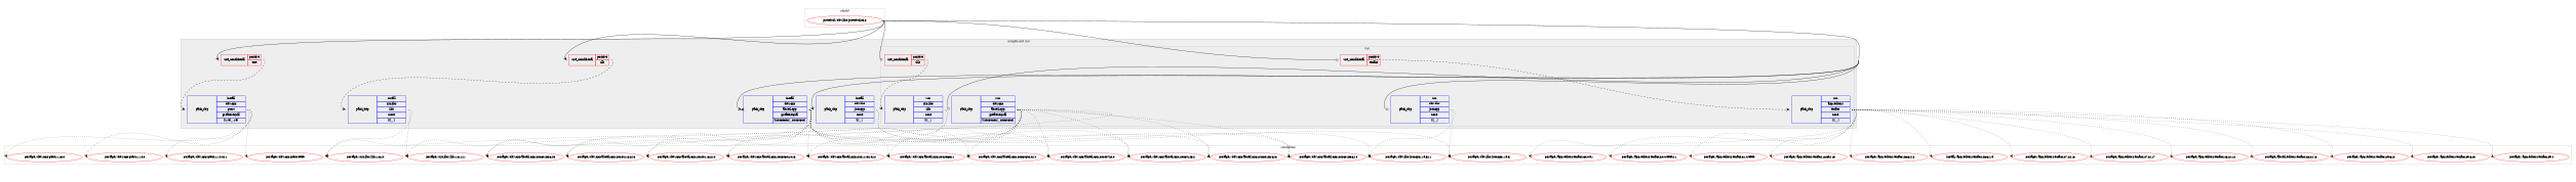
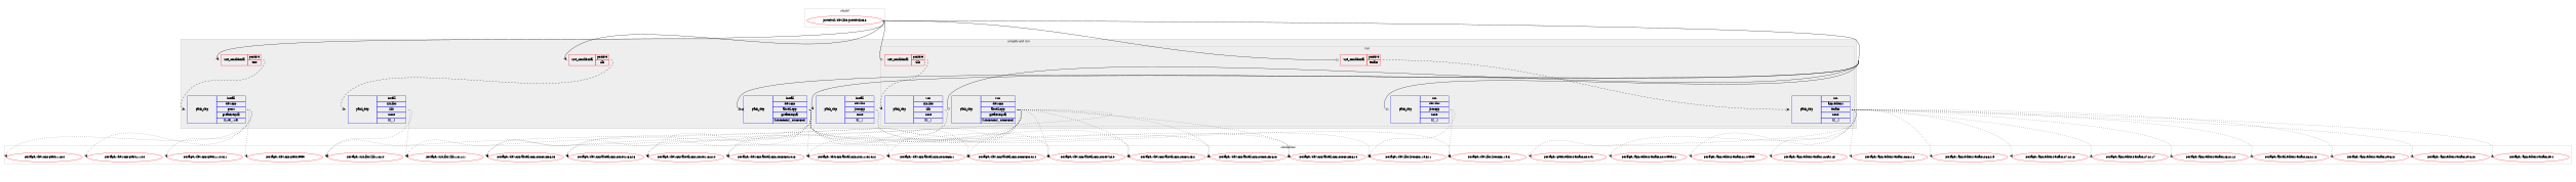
  digraph {
    compound=true
    concentrate=true
    fontname="DejaVu Serif"
    fontsize=10
    newrank=true
    rankdir=TB
    ranksep=1.5
    node [color=red fontname="DejaVu Serif" fontsize=10]
    edge [arrowhead=vee fontname="DejaVu Serif" headport=w style=dotted tailport=e weight=100]
    n1 [label="protobuf://dev-libs/protobuf-25.3" width=4]
    n2 [color=blue label=<<TABLE BORDER="0" CELLBORDER="1" CELLSPACING="0" CELLPADDING="4" WIDTH="220"><TR><TD ROWSPAN="6" CELLPADDING="30">pack_dep</TD></TR><TR><TD WIDTH="110">install</TD></TR><TR><TD>dev-cpp</TD></TR><TR><TD>gtest</TD></TR><TR><TD>greaterequal</TD></TR><TR><TD>[[1,9],,,1.9]</TD></TR></TABLE>> shape=none]
    n3 [label=<<TABLE BORDER="0" CELLBORDER="1" CELLSPACING="0" CELLPADDING="4"><TR><TD ROWSPAN="3" CELLPADDING="10">use_conditional</TD></TR><TR><TD>positive</TD></TR><TR><TD>test</TD></TR></TABLE>> shape=none]
    n4 [color=blue label=<<TABLE BORDER="0" CELLBORDER="1" CELLSPACING="0" CELLPADDING="4" WIDTH="220"><TR><TD ROWSPAN="6" CELLPADDING="30">pack_dep</TD></TR><TR><TD WIDTH="110">install</TD></TR><TR><TD>sys-libs</TD></TR><TR><TD>zlib</TD></TR><TR><TD>none</TD></TR><TR><TD>[[],,,,]</TD></TR></TABLE>> shape=none]
    n5 [label=<<TABLE BORDER="0" CELLBORDER="1" CELLSPACING="0" CELLPADDING="4"><TR><TD ROWSPAN="3" CELLPADDING="10">use_conditional</TD></TR><TR><TD>positive</TD></TR><TR><TD>zlib</TD></TR></TABLE>> shape=none]
    n6 [color=blue label=<<TABLE BORDER="0" CELLBORDER="1" CELLSPACING="0" CELLPADDING="4" WIDTH="220"><TR><TD ROWSPAN="6" CELLPADDING="30">pack_dep</TD></TR><TR><TD WIDTH="110">install</TD></TR><TR><TD>dev-cpp</TD></TR><TR><TD>abseil-cpp</TD></TR><TR><TD>greaterequal</TD></TR><TR><TD>[[20230802],,,20230802]</TD></TR></TABLE>> shape=none]
    n7 [color=blue label=<<TABLE BORDER="0" CELLBORDER="1" CELLSPACING="0" CELLPADDING="4" WIDTH="220"><TR><TD ROWSPAN="6" CELLPADDING="30">pack_dep</TD></TR><TR><TD WIDTH="110">install</TD></TR><TR><TD>dev-libs</TD></TR><TR><TD>jsoncpp</TD></TR><TR><TD>none</TD></TR><TR><TD>[[],,,,]</TD></TR></TABLE>> shape=none]
    n8 [color=blue label=<<TABLE BORDER="0" CELLBORDER="1" CELLSPACING="0" CELLPADDING="4" WIDTH="220"><TR><TD ROWSPAN="6" CELLPADDING="30">pack_dep</TD></TR><TR><TD WIDTH="110">run</TD></TR><TR><TD>app-editors</TD></TR><TR><TD>emacs</TD></TR><TR><TD>none</TD></TR><TR><TD>[[],,,,]</TD></TR></TABLE>> shape=none]
    n9 [label=<<TABLE BORDER="0" CELLBORDER="1" CELLSPACING="0" CELLPADDING="4"><TR><TD ROWSPAN="3" CELLPADDING="10">use_conditional</TD></TR><TR><TD>positive</TD></TR><TR><TD>emacs</TD></TR></TABLE>> shape=none]
    n10 [color=blue label=<<TABLE BORDER="0" CELLBORDER="1" CELLSPACING="0" CELLPADDING="4" WIDTH="220"><TR><TD ROWSPAN="6" CELLPADDING="30">pack_dep</TD></TR><TR><TD WIDTH="110">run</TD></TR><TR><TD>sys-libs</TD></TR><TR><TD>zlib</TD></TR><TR><TD>none</TD></TR><TR><TD>[[],,,,]</TD></TR></TABLE>> shape=none]
    n11 [label=<<TABLE BORDER="0" CELLBORDER="1" CELLSPACING="0" CELLPADDING="4"><TR><TD ROWSPAN="3" CELLPADDING="10">use_conditional</TD></TR><TR><TD>positive</TD></TR><TR><TD>zlib</TD></TR></TABLE>> shape=none]
    n12 [color=blue label=<<TABLE BORDER="0" CELLBORDER="1" CELLSPACING="0" CELLPADDING="4" WIDTH="220"><TR><TD ROWSPAN="6" CELLPADDING="30">pack_dep</TD></TR><TR><TD WIDTH="110">run</TD></TR><TR><TD>dev-cpp</TD></TR><TR><TD>abseil-cpp</TD></TR><TR><TD>greaterequal</TD></TR><TR><TD>[[20230802],,,20230802]</TD></TR></TABLE>> shape=none]
    n13 [color=blue label=<<TABLE BORDER="0" CELLBORDER="1" CELLSPACING="0" CELLPADDING="4" WIDTH="220"><TR><TD ROWSPAN="6" CELLPADDING="30">pack_dep</TD></TR><TR><TD WIDTH="110">run</TD></TR><TR><TD>dev-libs</TD></TR><TR><TD>jsoncpp</TD></TR><TR><TD>none</TD></TR><TR><TD>[[],,,,]</TD></TR></TABLE>> shape=none]
    n14 [label="portage://dev-cpp/gtest-9999" width=4]
    n15 [label="portage://dev-cpp/gtest-1.14.0-r1" width=4]
    n16 [label="portage://dev-cpp/gtest-1.14.0" width=4]
    n17 [label="portage://dev-cpp/gtest-1.13.0" width=4]
    n18 [label="portage://sys-libs/zlib-1.3.1-r1" width=4]
    n19 [label="portage://sys-libs/zlib-1.3-r4" width=4]
    n20 [label="portage://dev-cpp/abseil-cpp-20240722.0" width=4]
    n21 [label="portage://dev-cpp/abseil-cpp-20240116.2-r4" width=4]
    n22 [label="portage://dev-cpp/abseil-cpp-20240116.2-r3" width=4]
    n23 [label="portage://dev-cpp/abseil-cpp-20230802.0-r4" width=4]
    n24 [label="portage://dev-cpp/abseil-cpp-20230802.0-r3" width=4]
    n25 [label="portage://dev-cpp/abseil-cpp-20230125.3-r5" width=4]
    n26 [label="portage://dev-cpp/abseil-cpp-20230125.3-r4" width=4]
    n27 [label="portage://dev-cpp/abseil-cpp-20230125.3-r3" width=4]
    n28 [label="portage://dev-cpp/abseil-cpp-20230125.2" width=4]
    n29 [label="portage://dev-cpp/abseil-cpp-20220623.1" width=4]
-   n30 [label="portage://dev-cpp/abseil-cpp-20211102.0-r2" width=4]
+   n30 [label="portage://test-cpp/abseil-cpp-20211102.0-r2" width=4]
    n31 [label="portage://dev-libs/jsoncpp-1.9.5-r1" width=4]
    n32 [label="portage://dev-libs/jsoncpp-1.9.5" width=4]
    n33 [label="portage://app-editors/emacs-31.0.9999" width=4]
    n34 [label="portage://app-editors/emacs-30.0.9999-r1" width=4]
-   n35 [label="portage://app-editors/emacs-30.0.91" width=4]
+   n35 [label="portage://gtest-editors/emacs-30.0.91" width=4]
    n36 [label="portage://app-editors/emacs-29.4" width=4]
    n37 [label="portage://app-editors/emacs-29.3-r3" width=4]
    n38 [label="portage://app-editors/emacs-29.3-r2" width=4]
    n39 [label="portage://abseil-editors/emacs-28.2-r13" width=4]
    n40 [label="portage://app-editors/emacs-28.2-r12" width=4]
    n41 [label="portage://app-editors/emacs-27.2-r17" width=4]
    n42 [label="portage://app-editors/emacs-27.2-r16" width=4]
-   n43 [label="install://app-editors/emacs-26.3-r19" width=4]
+   n43 [label="portage://app-editors/emacs-26.3-r19" width=4]
    n44 [label="portage://app-editors/emacs-26.3-r18" width=4]
    n45 [label="portage://app-editors/emacs-18.59-r15" width=4]
    subgraph cluster_1 {
      color=gray
      label=<<i>ebuild</i>>
      n1
    }
    subgraph cluster_2 {
      color=gray
      label=<<i>dependencies</i>>
      subgraph cluster_3 {
        color=gray
        fillcolor="#eeeeee"
        label=<<i>compile</i>>
        style=filled
        subgraph sub_4 {
          color=gray
          fillcolor="#eeeeee"
          label=<<i>compile</i>>
          style=filled
          n3
          subgraph sub_5 {
            color=gray
            fillcolor="#eeeeee"
            label=<<i>compile</i>>
            style=filled
            n2
          }
        }
        subgraph sub_6 {
          color=gray
          fillcolor="#eeeeee"
          label=<<i>compile</i>>
          style=filled
          n5
          subgraph sub_7 {
            color=gray
            fillcolor="#eeeeee"
            label=<<i>compile</i>>
            style=filled
            n4
          }
        }
        subgraph sub_8 {
          color=gray
          fillcolor="#eeeeee"
          label=<<i>compile</i>>
          style=filled
          n6
        }
        subgraph sub_9 {
          color=gray
          fillcolor="#eeeeee"
          label=<<i>compile</i>>
          style=filled
          n7
        }
      }
      subgraph cluster_10 {
        color=gray
        fillcolor="#eeeeee"
        label=<<i>compile and run</i>>
        style=filled
      }
      subgraph cluster_11 {
        color=gray
        fillcolor="#eeeeee"
        label=<<i>run</i>>
        style=filled
        subgraph sub_12 {
          color=gray
          fillcolor="#eeeeee"
          label=<<i>run</i>>
          style=filled
          n9
          subgraph sub_13 {
            color=gray
            fillcolor="#eeeeee"
            label=<<i>run</i>>
            style=filled
            n8
          }
        }
        subgraph sub_14 {
          color=gray
          fillcolor="#eeeeee"
          label=<<i>run</i>>
          style=filled
          n11
          subgraph sub_15 {
            color=gray
            fillcolor="#eeeeee"
            label=<<i>run</i>>
            style=filled
            n10
          }
        }
        subgraph sub_16 {
          color=gray
          fillcolor="#eeeeee"
          label=<<i>run</i>>
          style=filled
          n12
        }
        subgraph sub_17 {
          color=gray
          fillcolor="#eeeeee"
          label=<<i>run</i>>
          style=filled
          n13
        }
      }
    }
    subgraph cluster_18 {
      color=gray
      label=<<i>candidates</i>>
      rank=same
      subgraph sub_19 {
        color=black
        label=<<i>candidates</i>>
        nodesep=1
        rank=same
        n14
        n15
        n16
        n17
      }
      subgraph sub_20 {
        color=black
        label=<<i>candidates</i>>
        nodesep=1
        rank=same
        n18
        n19
      }
      subgraph sub_21 {
        color=black
        label=<<i>candidates</i>>
        nodesep=1
        rank=same
        n20
        n21
        n22
        n23
        n24
        n25
        n26
        n27
        n28
        n29
        n30
      }
      subgraph sub_22 {
        color=black
        label=<<i>candidates</i>>
        nodesep=1
        rank=same
        n31
        n32
      }
      subgraph sub_23 {
        color=black
        label=<<i>candidates</i>>
        nodesep=1
        rank=same
        n33
        n34
        n35
        n36
        n37
        n38
        n39
        n40
        n41
        n42
        n43
        n44
        n45
      }
      subgraph sub_24 {
        color=black
        label=<<i>candidates</i>>
        nodesep=1
        rank=same
        n18
        n19
      }
      subgraph sub_25 {
        color=black
        label=<<i>candidates</i>>
        nodesep=1
        rank=same
        n20
        n21
        n22
        n23
        n24
        n25
        n26
        n27
        n28
        n29
        n30
      }
      subgraph sub_26 {
        color=black
        label=<<i>candidates</i>>
        nodesep=1
        rank=same
        n31
        n32
      }
    }
    n1 -> n3 [style=solid weight=20]
    n1 -> n5 [style=solid weight=20]
    n1 -> n6 [style=solid weight=20]
    n1 -> n7 [style=solid weight=20]
    n1 -> n9 [arrowhead=odot style=solid weight=20]
    n1 -> n11 [arrowhead=odot style=solid weight=20]
    n1 -> n12 [arrowhead=odot style=solid weight=20]
    n1 -> n13 [arrowhead=odot style=solid weight=20]
    n2 -> n14
    n2 -> n15
    n2 -> n16
    n2 -> n17
    n3 -> n2 [style=dashed weight=20]
    n4 -> n18
    n4 -> n19
    n5 -> n4 [style=dashed weight=20]
    n6 -> n20
    n6 -> n21
    n6 -> n22
    n6 -> n23
    n6 -> n24
    n6 -> n25
    n6 -> n26
    n6 -> n27
    n6 -> n28
    n6 -> n29
    n6 -> n30
    n7 -> n31
    n7 -> n32
    n8 -> n33
    n8 -> n34
    n8 -> n35
    n8 -> n36
    n8 -> n37
    n8 -> n38
    n8 -> n39
    n8 -> n40
    n8 -> n41
    n8 -> n42
    n8 -> n43
    n8 -> n44
    n8 -> n45
    n9 -> n8 [style=dashed weight=20]
    n10 -> n18
    n10 -> n19
    n11 -> n10 [style=dashed weight=20]
    n12 -> n20
    n12 -> n21
    n12 -> n22
    n12 -> n23
    n12 -> n24
    n12 -> n25
    n12 -> n26
    n12 -> n27
    n12 -> n28
    n12 -> n29
    n12 -> n30
    n13 -> n31
    n13 -> n32
  }
